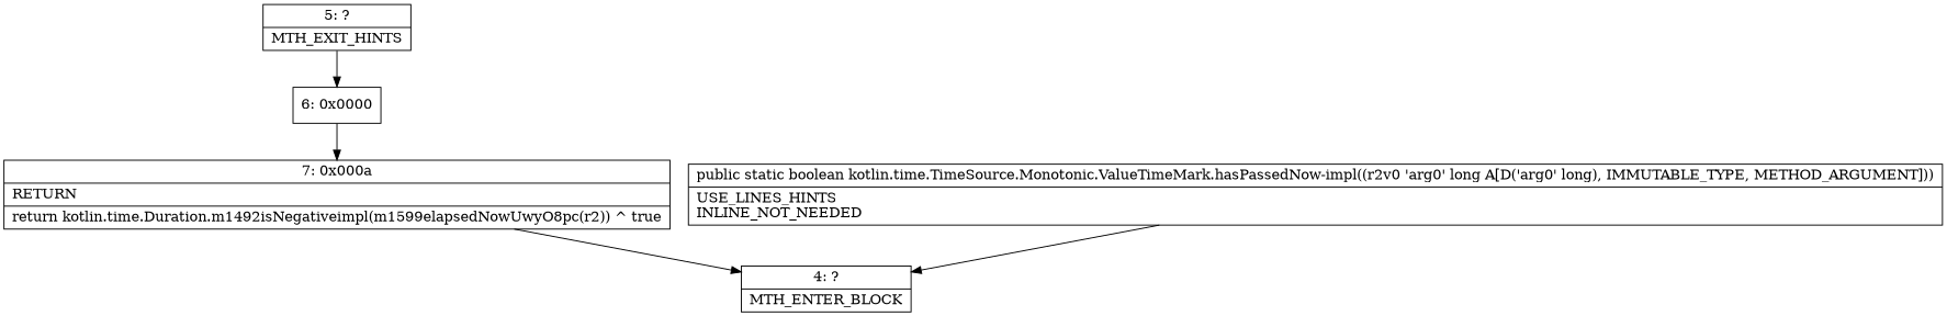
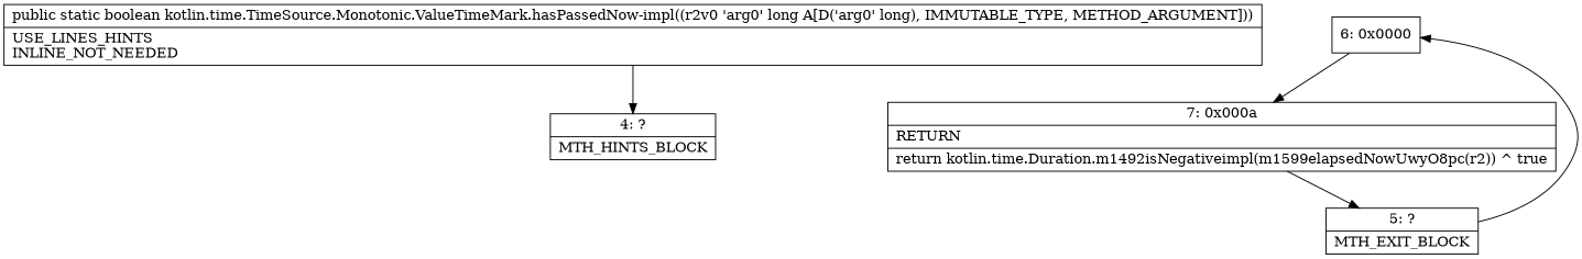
  digraph {
    node [shape=record]
-   n1 [label="{4\:\ ?|MTH_ENTER_BLOCK\l}"]
+   n1 [label="{4\:\ ?|MTH_HINTS_BLOCK\l}"]
    n2 [label="{6\:\ 0x0000}"]
    n3 [label="{7\:\ 0x000a|RETURN\l|return kotlin.time.Duration.m1492isNegativeimpl(m1599elapsedNowUwyO8pc(r2)) ^ true\l}"]
-   n4 [label="{5\:\ ?|MTH_EXIT_HINTS\l}"]
+   n4 [label="{5\:\ ?|MTH_EXIT_BLOCK\l}"]
    n5 [label="{public static boolean kotlin.time.TimeSource.Monotonic.ValueTimeMark.hasPassedNow\-impl((r2v0 'arg0' long A[D('arg0' long), IMMUTABLE_TYPE, METHOD_ARGUMENT]))  | USE_LINES_HINTS\lINLINE_NOT_NEEDED\l}"]
    n2 -> n3
-   n3 -> n1
+   n3 -> n4
    n4 -> n2
    n5 -> n1
  }
